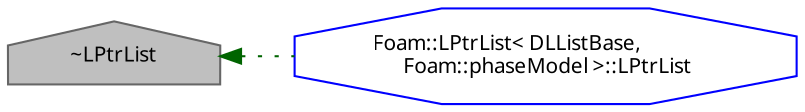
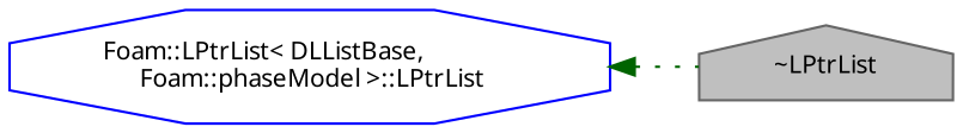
  digraph {
    rankdir=LR
    fontname="Noto Sans"
    node [fontname="Noto Sans" fontsize=10]
    n1 [color=gray40 fillcolor=grey75 fontcolor=black height=0.2 label="~LPtrList" shape=house style=filled width=0.4]
    n2 [color=blue height=0.2 label="Foam::LPtrList\< DLListBase,\l Foam::phaseModel \>::LPtrList" shape=octagon width=0.4]
-   n1 -> n2 [color=darkgreen dir=back fontname="Noto Sans" fontsize=10 labelfontname=Helvetica labelfontsize=10 style=dotted]
+   n2 -> n1 [color=darkgreen dir=back fontname="Noto Sans" fontsize=10 labelfontname=Helvetica labelfontsize=10 style=dotted]
  }
